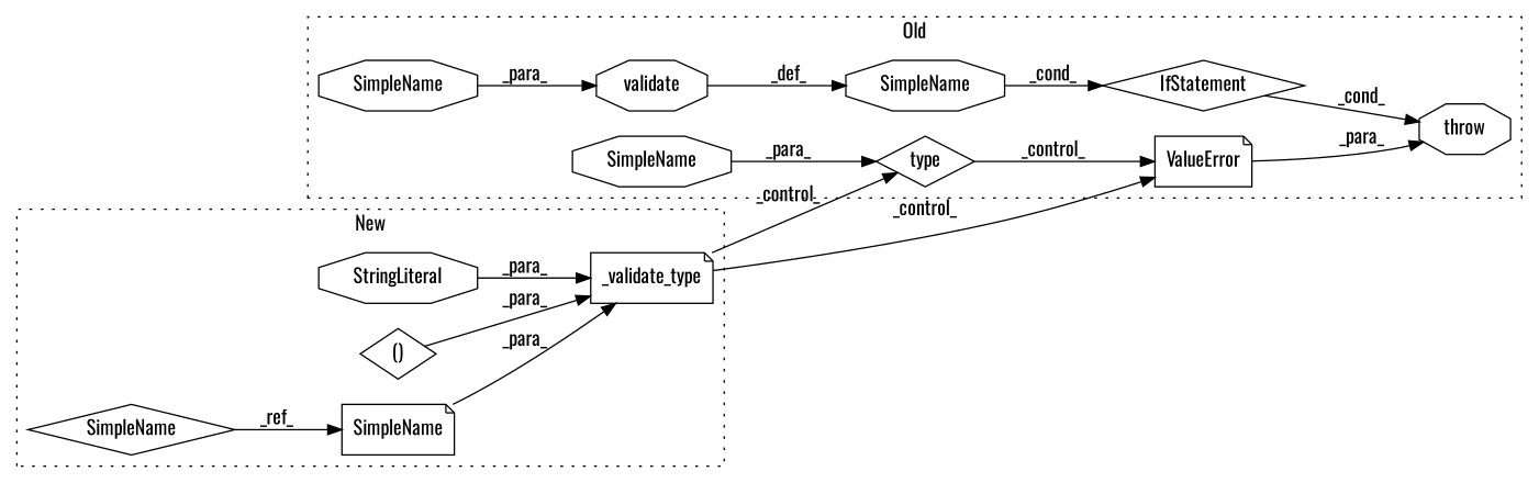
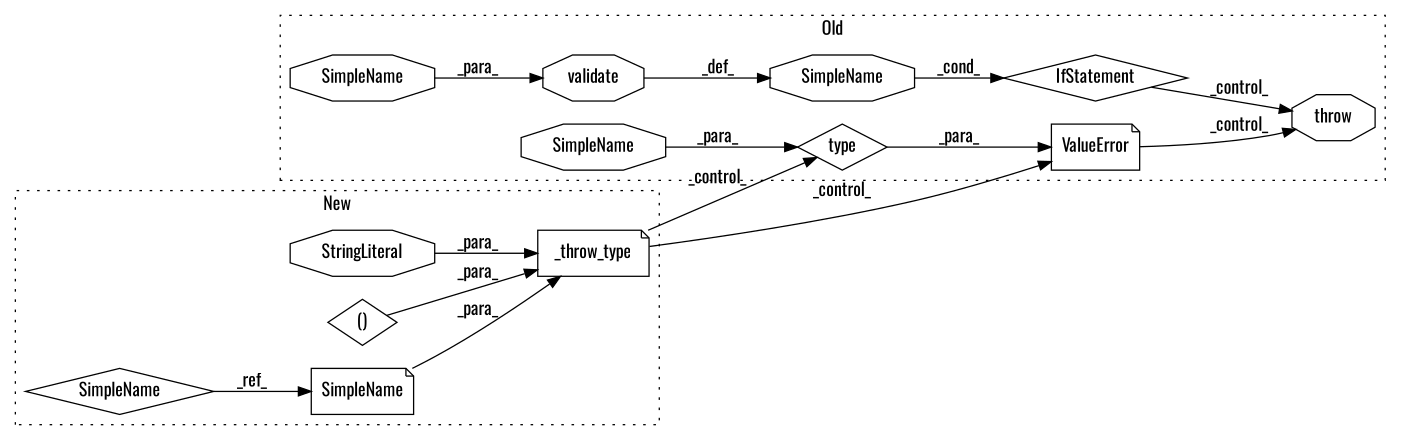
  digraph {
    fontname=Oswald
    rankdir=LR
    node [a=42 fontname=Oswald l=4 shape=octagon]
    edge [fontname=Oswald]
    n1 [a=53 l=6 label=throw s=3003]
    n2 [a=25 l="4,2" label=IfStatement s="2588,2641" shape=diamond]
    n3 [label=SimpleName l=""]
    n4 [a=32 l="11,2" label=validate s="2592,2639"]
    n5 [a=32 l="5,1" label=type s="3065,3074" shape=diamond]
    n6 [a=32 l="11,1" label=ValueError s="3009,3076" shape=note]
    n7 [label=SimpleName s=2603]
    n8 [label=SimpleName s=3070]
-   n9 [a=32 l="15,1" label=_validate_type s="2807,2889" shape=note]
+   n9 [a=32 l="15,1" label=_throw_type s="2807,2889" shape=note]
    n10 [a=45 l=6 label=StringLiteral s=2883]
    n11 [a=106 l=49 label="()" s=2832 shape=diamond]
    n12 [label=SimpleName s=2797 shape=diamond]
    n13 [label=SimpleName s=2822 shape=note]
    subgraph cluster_1 {
      label=Old
      style=dotted
      n1
      n2
      n3
      n4
      n5
      n6
      n7
      n8
    }
    subgraph cluster_2 {
      label=New
      style=dotted
      n9
      n10
      n11
      n12
      n13
    }
-   n2 -> n1 [label=_cond_]
+   n2 -> n1 [label=_control_]
    n3 -> n2 [label=_cond_]
    n4 -> n3 [label=_def_]
-   n5 -> n6 [label=_control_]
-   n6 -> n1 [label=_para_]
+   n5 -> n6 [label=_para_]
+   n6 -> n1 [label=_control_]
    n7 -> n4 [label=_para_]
    n8 -> n5 [label=_para_]
    n9 -> n5 [label=_control_]
    n9 -> n6 [label=_control_]
    n10 -> n9 [label=_para_]
    n11 -> n9 [label=_para_]
    n12 -> n13 [label=_ref_]
    n13 -> n9 [label=_para_]
  }
